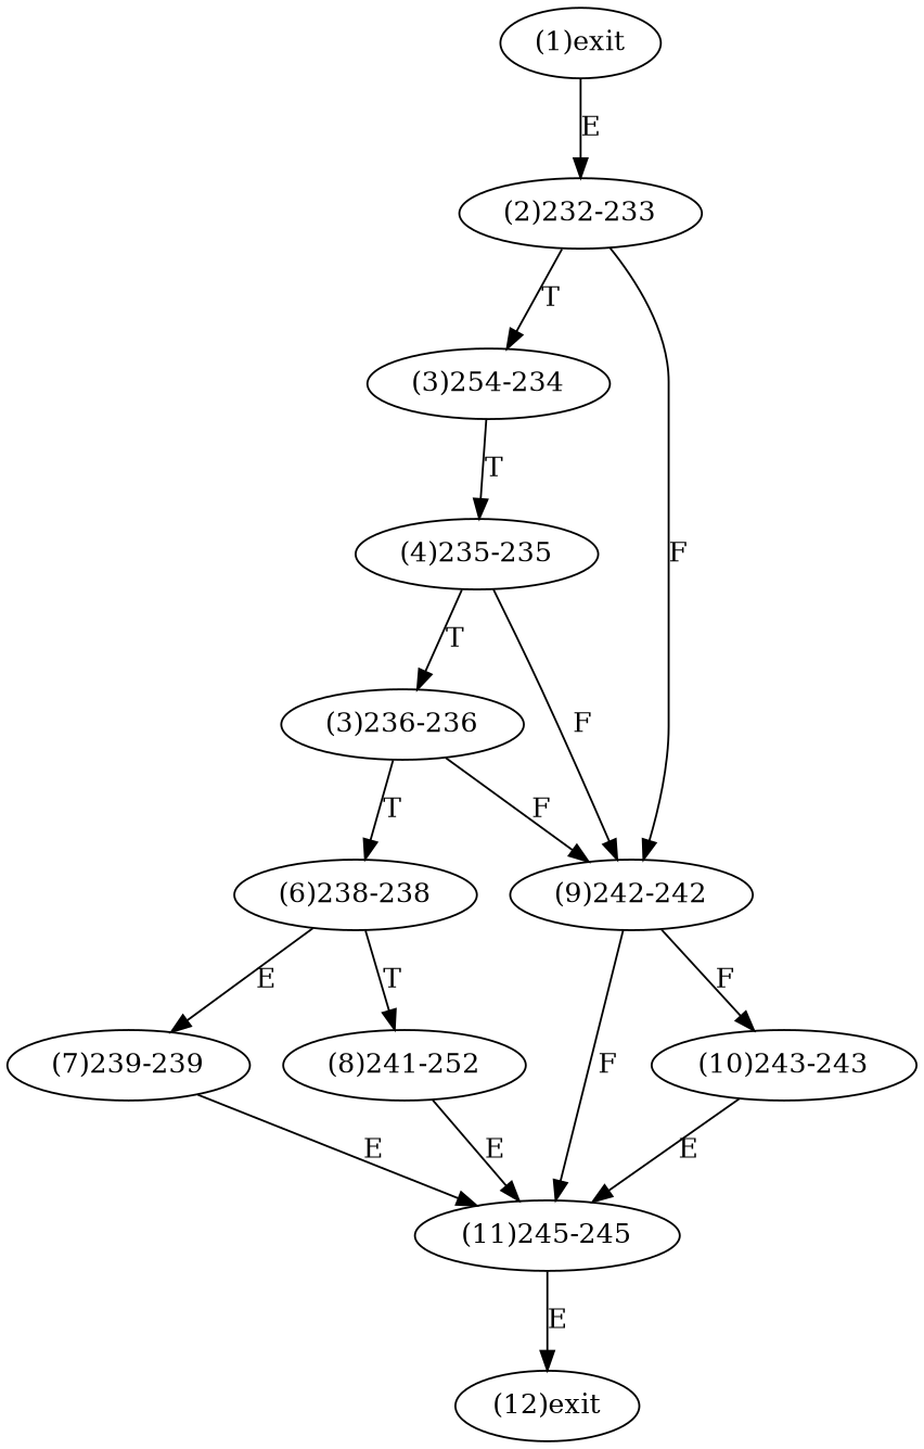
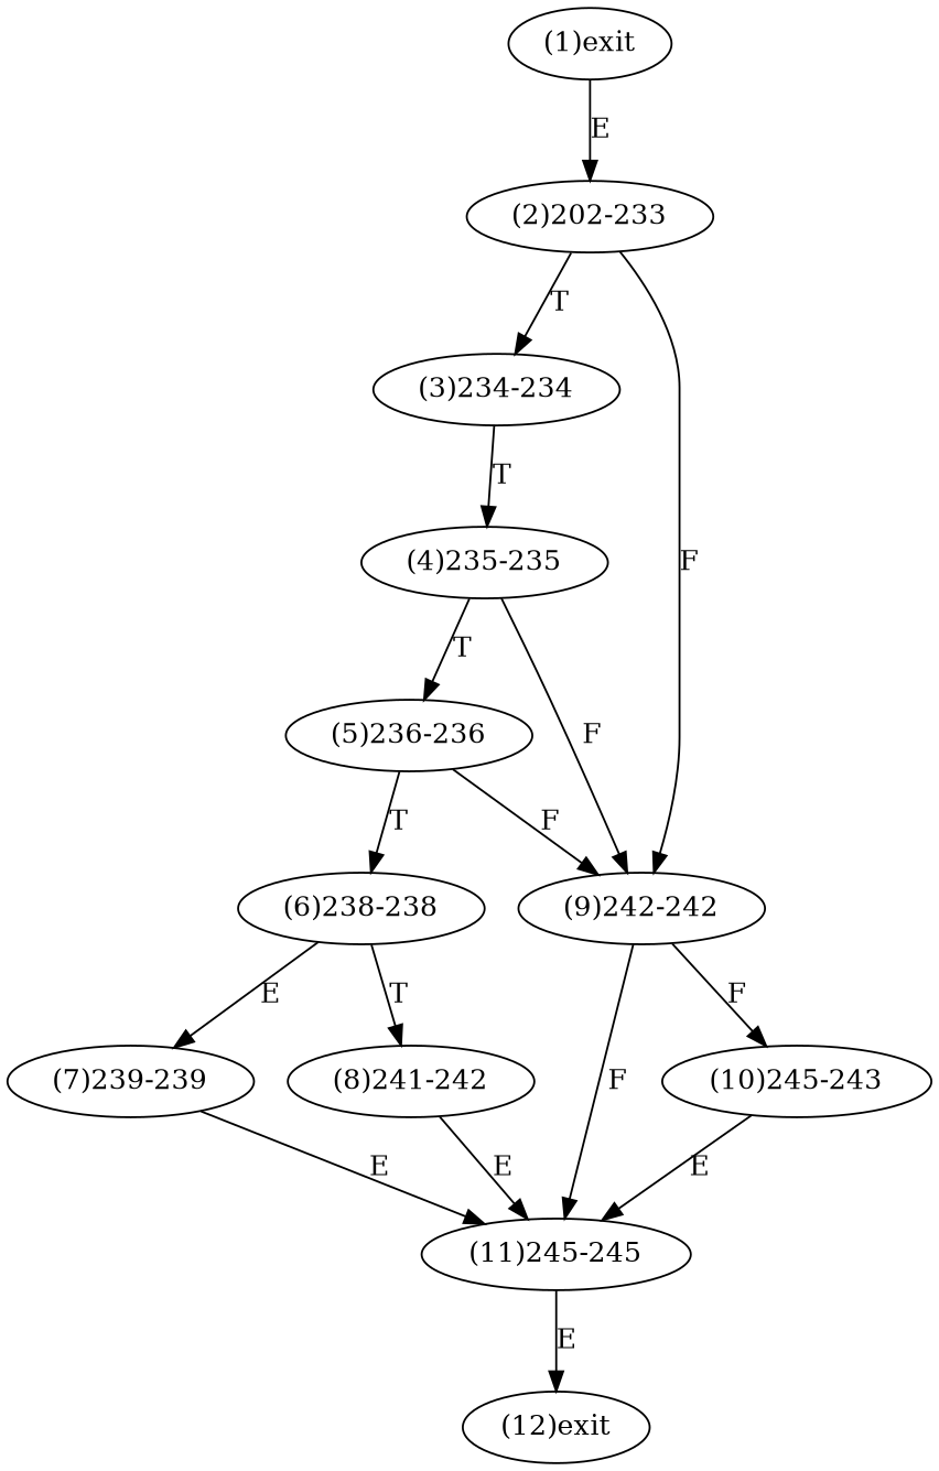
  digraph {
    n1 [label="(1)exit"]
-   n2 [label="(2)232-233"]
-   n3 [label="(3)254-234"]
+   n2 [label="(2)202-233"]
+   n3 [label="(3)234-234"]
    n4 [label="(9)242-242"]
    n5 [label="(4)235-235"]
    n6 [label="(11)245-245"]
-   n7 [label="(10)243-243"]
-   n8 [label="(3)236-236"]
+   n7 [label="(10)245-243"]
+   n8 [label="(5)236-236"]
    n9 [label="(6)238-238"]
    n10 [label="(7)239-239"]
-   n11 [label="(8)241-252"]
+   n11 [label="(8)241-242"]
    n12 [label="(12)exit"]
    n1 -> n2 [label=E]
    n2 -> n3 [label=T]
    n2 -> n4 [label=F]
    n3 -> n5 [label=T]
    n4 -> n6 [label=F]
    n4 -> n7 [label=F]
    n5 -> n4 [label=F]
    n5 -> n8 [label=T]
    n6 -> n12 [label=E]
    n7 -> n6 [label=E]
    n8 -> n4 [label=F]
    n8 -> n9 [label=T]
    n9 -> n10 [label=E]
    n9 -> n11 [label=T]
    n10 -> n6 [label=E]
    n11 -> n6 [label=E]
  }
